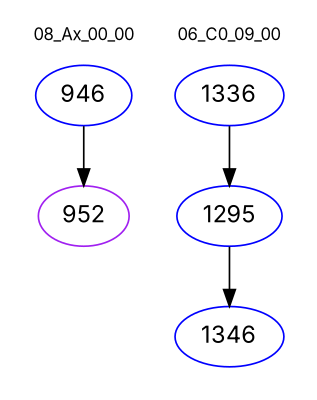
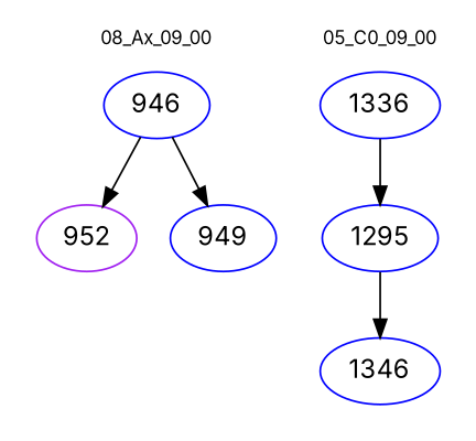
  digraph {
    fontname=Inter
    node [color=blue fontname=Inter]
    edge [color=black fontname=Inter]
    n1 [label=946]
    n2 [color=purple label=952]
+   n3 [label=949]
    n4 [label=1295]
    n5 [label=1336]
    n6 [label=1346]
    subgraph cluster_1 {
      color=white
      fontsize=10
-     label="08_Ax_00_00"
+     label="08_Ax_09_00"
      n1
      n2
+     n3
    }
    subgraph cluster_2 {
      color=white
      fontsize=10
-     label="06_C0_09_00"
+     label="05_C0_09_00"
      n4
      n5
      n6
    }
    n1 -> n2
+   n1 -> n3
    n4 -> n6
    n5 -> n4
  }
